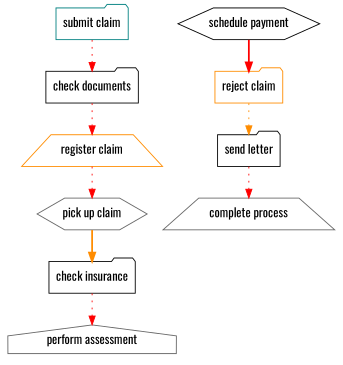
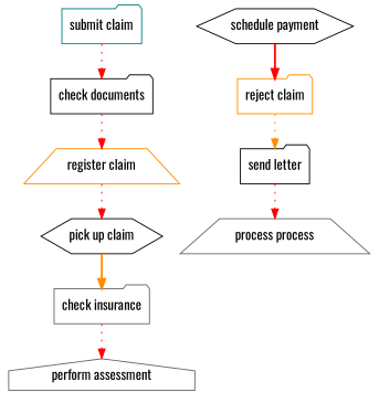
  strict digraph {
    fontname=Oswald
    node [color=black fontname=Oswald shape=folder]
    edge [attrs="{'type': 'flow', 'label': 'flow'}" color=red fontname=Oswald style=dotted]
    "submit claim" [attrs="{'type': 'Activity', 'label': 'submit claim'}" color=teal]
    "check documents" [attrs="{'type': 'Activity', 'label': 'check documents'}"]
    "register claim" [attrs="{'type': 'Activity', 'label': 'register claim'}" color=darkorange shape=trapezium]
-   "pick up claim" [attrs="{'type': 'Activity', 'label': 'pick up claim'}" color=gray40 shape=hexagon]
-   "check insurance" [attrs="{'type': 'Activity', 'label': 'check insurance'}"]
+   "pick up claim" [attrs="{'type': 'Activity', 'label': 'pick up claim'}" shape=hexagon]
+   "check insurance" [attrs="{'type': 'Activity', 'label': 'check insurance'}" color=gray40]
    "perform assessment" [attrs="{'type': 'Activity', 'label': 'perform assessment'}" color=gray40 shape=house]
    "schedule payment" [attrs="{'type': 'Activity', 'label': 'schedule payment'}" shape=hexagon]
    "reject claim" [attrs="{'type': 'Activity', 'label': 'reject claim'}" color=darkorange]
    "send letter" [attrs="{'type': 'Activity', 'label': 'send letter'}"]
-   "complete process" [attrs="{'type': 'Activity', 'label': 'complete process'}" color=gray40 shape=trapezium]
+   "complete process" [attrs="{'type': 'Activity', 'label': 'complete process'}" color=gray40 shape=trapezium label="process process"]
    "submit claim" -> "check documents"
    "check documents" -> "register claim"
    "register claim" -> "pick up claim"
    "pick up claim" -> "check insurance" [color=darkorange style=bold]
    "check insurance" -> "perform assessment"
    "schedule payment" -> "reject claim" [style=bold]
    "reject claim" -> "send letter" [color=darkorange]
    "send letter" -> "complete process"
  }
